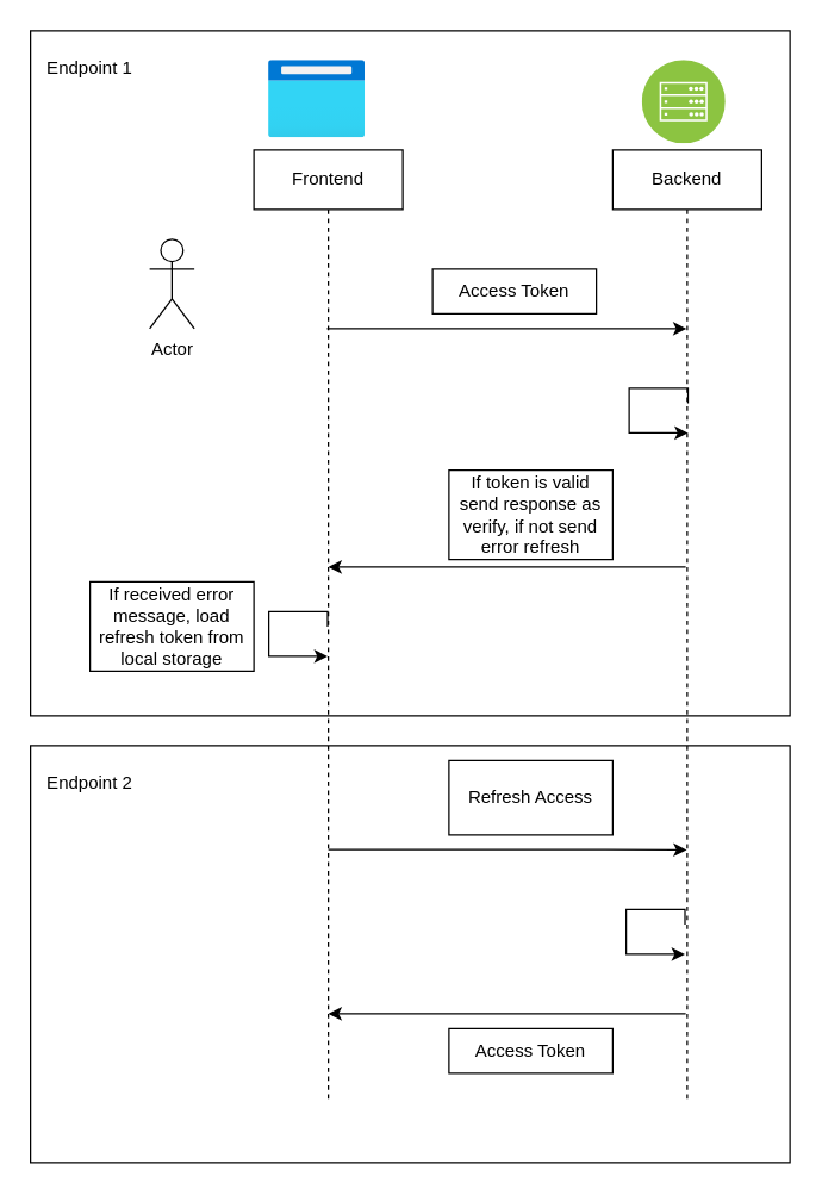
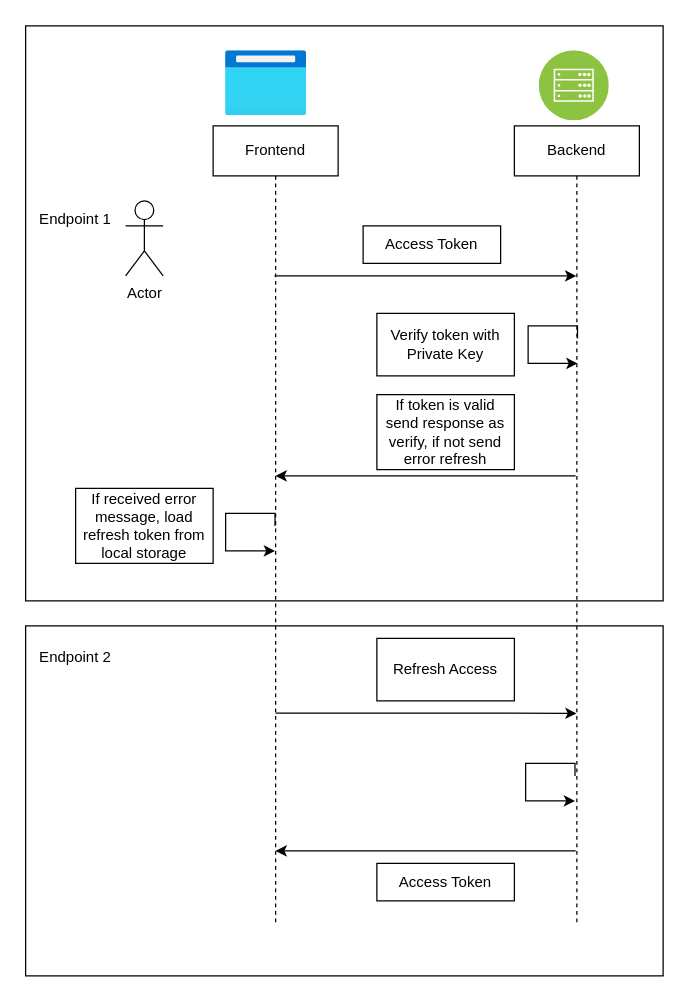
  <mxCell id="0" />
  <mxCell id="1" parent="0" />
  <mxCell id="2" value="" style="rounded=0;whiteSpace=wrap;html=1;" parent="1" vertex="1"><mxGeometry x="20" y="20" width="510" height="460" as="geometry" /></mxCell>
  <mxCell id="3" value="" style="rounded=0;whiteSpace=wrap;html=1;" parent="1" vertex="1"><mxGeometry x="20" y="500" width="510" height="280" as="geometry" /></mxCell>
  <mxCell id="4" style="edgeStyle=orthogonalEdgeStyle;rounded=0;orthogonalLoop=1;jettySize=auto;html=1;curved=0;" parent="1" edge="1"><mxGeometry relative="1" as="geometry"><Array as="points"><mxPoint x="400" y="220" /><mxPoint x="400" y="220" /></Array><mxPoint x="219.071" y="220" as="sourcePoint" /><mxPoint x="460.5" y="220" as="targetPoint" /></mxGeometry></mxCell>
  <mxCell id="5" value="Frontend" style="shape=umlLifeline;perimeter=lifelinePerimeter;whiteSpace=wrap;html=1;container=1;dropTarget=0;collapsible=0;recursiveResize=0;outlineConnect=0;portConstraint=eastwest;newEdgeStyle={&quot;curved&quot;:0,&quot;rounded&quot;:0};" parent="1" vertex="1"><mxGeometry x="170" y="100" width="100" height="640" as="geometry" /></mxCell>
  <mxCell id="6" value="Backend" style="shape=umlLifeline;perimeter=lifelinePerimeter;whiteSpace=wrap;html=1;container=1;dropTarget=0;collapsible=0;recursiveResize=0;outlineConnect=0;portConstraint=eastwest;newEdgeStyle={&quot;curved&quot;:0,&quot;rounded&quot;:0};" parent="1" vertex="1"><mxGeometry x="411" y="100" width="100" height="640" as="geometry" /></mxCell>
  <mxCell id="7" value="Access Token" style="html=1;whiteSpace=wrap;" parent="1" vertex="1"><mxGeometry x="290" y="180" width="110" height="30" as="geometry" /></mxCell>
  <mxCell id="8" style="edgeStyle=orthogonalEdgeStyle;rounded=0;orthogonalLoop=1;jettySize=auto;html=1;curved=0;" parent="1" edge="1"><mxGeometry relative="1" as="geometry"><mxPoint x="461.5" y="270" as="sourcePoint" /><mxPoint x="461.5" y="290" as="targetPoint" /><Array as="points"><mxPoint x="422" y="260" /></Array></mxGeometry></mxCell>
+ <mxCell id="9" value="Verify token with Private Key" style="html=1;whiteSpace=wrap;" parent="1" vertex="1"><mxGeometry x="301" y="250" width="110" height="50" as="geometry" /></mxCell>
  <mxCell id="10" value="" style="image;aspect=fixed;html=1;points=[];align=center;fontSize=12;image=img/lib/azure2/general/Browser.svg;" parent="1" vertex="1"><mxGeometry x="180" y="40" width="65" height="52" as="geometry" /></mxCell>
  <mxCell id="11" value="" style="image;aspect=fixed;perimeter=ellipsePerimeter;html=1;align=center;shadow=0;dashed=0;fontColor=#4277BB;labelBackgroundColor=default;fontSize=12;spacingTop=3;image=img/lib/ibm/infrastructure/mobile_backend.svg;" parent="1" vertex="1"><mxGeometry x="431" y="40" width="56" height="56" as="geometry" /></mxCell>
  <mxCell id="12" value="If token is valid send response as verify, if not send error refresh" style="html=1;whiteSpace=wrap;" parent="1" vertex="1"><mxGeometry x="301" y="315" width="110" height="60" as="geometry" /></mxCell>
  <mxCell id="13" value="Actor" style="shape=umlActor;verticalLabelPosition=bottom;verticalAlign=top;html=1;outlineConnect=0;" parent="1" vertex="1"><mxGeometry x="100" y="160" width="30" height="60" as="geometry" /></mxCell>
  <mxCell id="14" value="" style="endArrow=classic;html=1;rounded=0;" parent="1" edge="1"><mxGeometry width="50" height="50" relative="1" as="geometry"><mxPoint x="460" y="380" as="sourcePoint" /><mxPoint x="220" y="380" as="targetPoint" /></mxGeometry></mxCell>
  <mxCell id="15" style="edgeStyle=orthogonalEdgeStyle;rounded=0;orthogonalLoop=1;jettySize=auto;html=1;curved=0;" parent="1" edge="1"><mxGeometry relative="1" as="geometry"><mxPoint x="219.5" y="420" as="sourcePoint" /><mxPoint x="219.5" y="440" as="targetPoint" /><Array as="points"><mxPoint x="180" y="410" /></Array></mxGeometry></mxCell>
  <mxCell id="16" value="If received error message, load refresh token from local storage" style="html=1;whiteSpace=wrap;" parent="1" vertex="1"><mxGeometry x="60" y="390" width="110" height="60" as="geometry" /></mxCell>
  <mxCell id="17" style="edgeStyle=orthogonalEdgeStyle;rounded=0;orthogonalLoop=1;jettySize=auto;html=1;curved=0;exitX=0.5;exitY=0.734;exitDx=0;exitDy=0;exitPerimeter=0;" parent="1" edge="1" source="5"><mxGeometry relative="1" as="geometry"><Array as="points" /><mxPoint x="229.29" y="570" as="sourcePoint" /><mxPoint x="460.72" y="570" as="targetPoint" /></mxGeometry></mxCell>
  <mxCell id="18" value="Refresh Access" style="html=1;whiteSpace=wrap;" parent="1" vertex="1"><mxGeometry x="301" y="510" width="110" height="50" as="geometry" /></mxCell>
  <mxCell id="19" style="edgeStyle=orthogonalEdgeStyle;rounded=0;orthogonalLoop=1;jettySize=auto;html=1;curved=0;" parent="1" edge="1"><mxGeometry relative="1" as="geometry"><mxPoint x="459.5" y="620" as="sourcePoint" /><mxPoint x="459.5" y="640" as="targetPoint" /><Array as="points"><mxPoint x="420" y="610" /></Array></mxGeometry></mxCell>
  <mxCell id="20" value="" style="endArrow=classic;html=1;rounded=0;" parent="1" edge="1"><mxGeometry width="50" height="50" relative="1" as="geometry"><mxPoint x="460" y="680" as="sourcePoint" /><mxPoint x="220" y="680" as="targetPoint" /></mxGeometry></mxCell>
  <mxCell id="21" value="Access Token" style="html=1;whiteSpace=wrap;" parent="1" vertex="1"><mxGeometry x="301" y="690" width="110" height="30" as="geometry" /></mxCell>
- <mxCell id="22" value="Endpoint 1" style="text;html=1;align=center;verticalAlign=middle;whiteSpace=wrap;rounded=0;" vertex="1" parent="1"><mxGeometry x="30" y="30" width="60" height="30" as="geometry" /></mxCell>
+ <mxCell id="22" value="Endpoint 1" style="text;html=1;align=center;verticalAlign=middle;whiteSpace=wrap;rounded=0;" vertex="1" parent="1"><mxGeometry x="30" y="160" width="60" height="30" as="geometry" /></mxCell>
  <mxCell id="23" value="Endpoint 2" style="text;html=1;align=center;verticalAlign=middle;whiteSpace=wrap;rounded=0;" vertex="1" parent="1"><mxGeometry x="30" y="510" width="60" height="30" as="geometry" /></mxCell>
